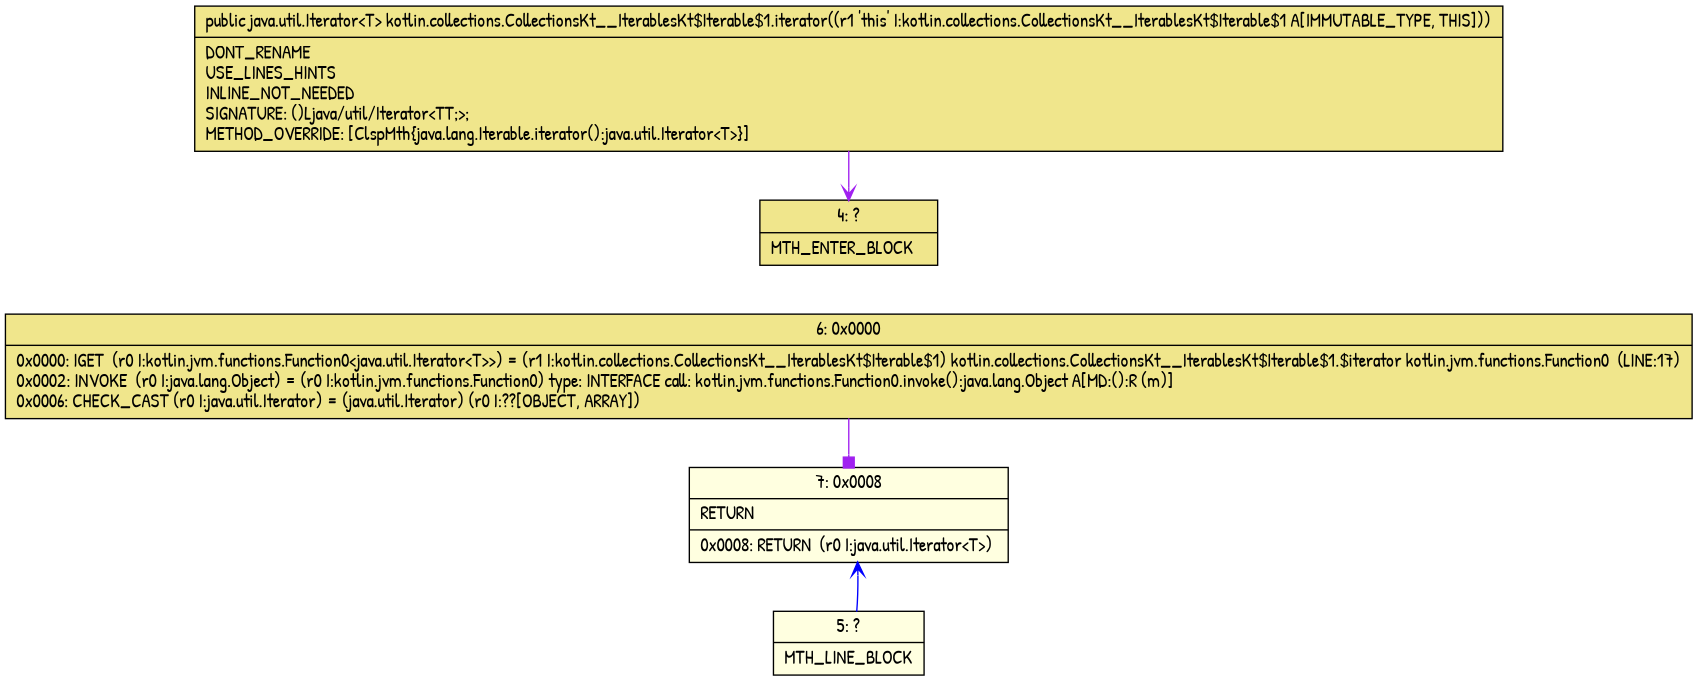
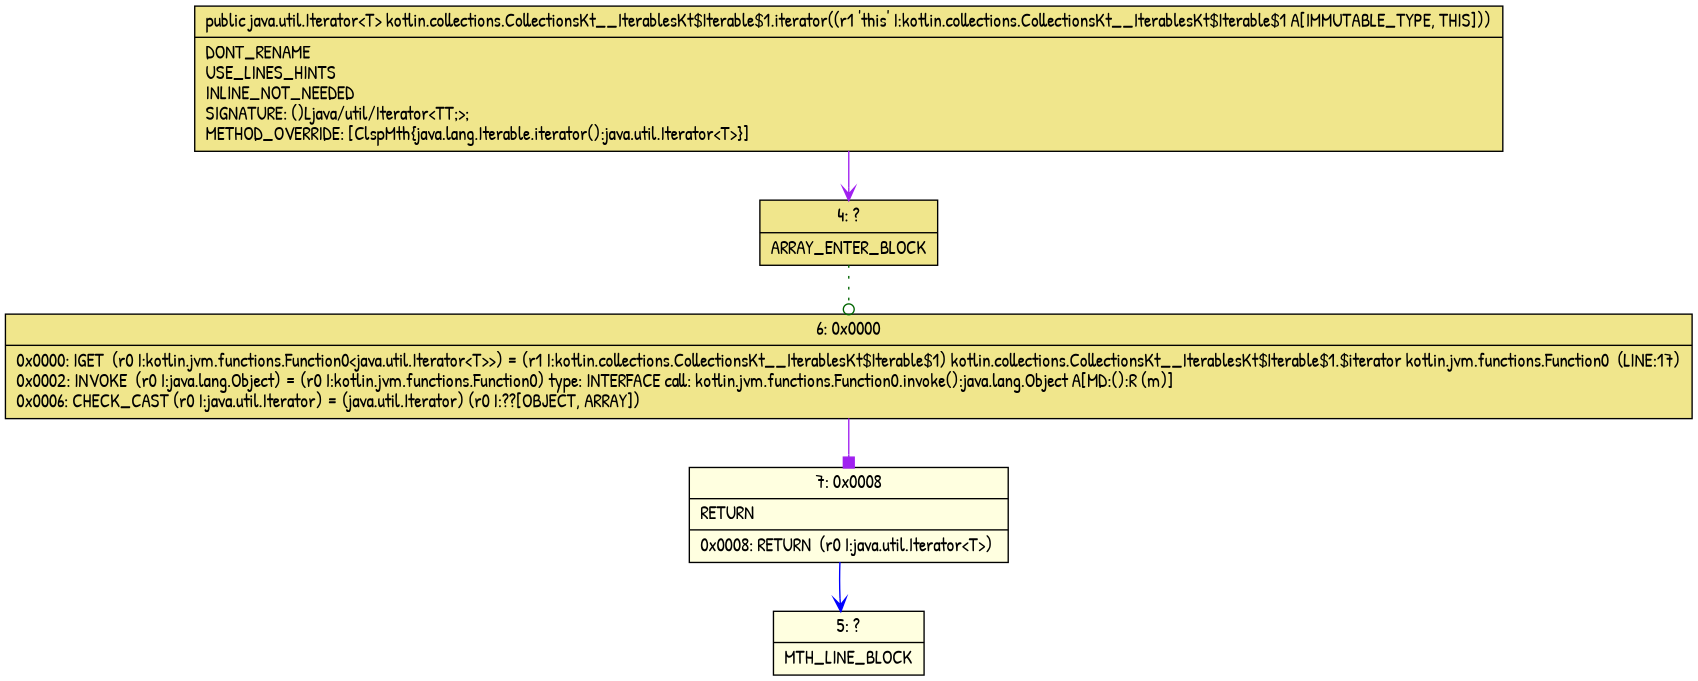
  digraph {
    fontname="Patrick Hand"
    node [fillcolor=khaki fontname="Patrick Hand" shape=record style=filled]
    edge [arrowhead=vee color=purple fontname="Patrick Hand" style=solid]
-   n1 [label="{4\:\ ?|MTH_ENTER_BLOCK\l}"]
+   n1 [label="{4\:\ ?|ARRAY_ENTER_BLOCK\l}"]
    n2 [label="{6\:\ 0x0000|0x0000: IGET  (r0 I:kotlin.jvm.functions.Function0\<java.util.Iterator\<T\>\>) = (r1 I:kotlin.collections.CollectionsKt__IterablesKt$Iterable$1) kotlin.collections.CollectionsKt__IterablesKt$Iterable$1.$iterator kotlin.jvm.functions.Function0  (LINE:17)\l0x0002: INVOKE  (r0 I:java.lang.Object) = (r0 I:kotlin.jvm.functions.Function0) type: INTERFACE call: kotlin.jvm.functions.Function0.invoke():java.lang.Object A[MD:():R (m)]\l0x0006: CHECK_CAST (r0 I:java.util.Iterator) = (java.util.Iterator) (r0 I:??[OBJECT, ARRAY]) \l}"]
    n3 [fillcolor=lightyellow label="{7\:\ 0x0008|RETURN\l|0x0008: RETURN  (r0 I:java.util.Iterator\<T\>) \l}"]
    n4 [fillcolor=lightyellow label="{5\:\ ?|MTH_LINE_BLOCK\l}"]
    n5 [label="{public java.util.Iterator\<T\> kotlin.collections.CollectionsKt__IterablesKt$Iterable$1.iterator((r1 'this' I:kotlin.collections.CollectionsKt__IterablesKt$Iterable$1 A[IMMUTABLE_TYPE, THIS]))  | DONT_RENAME\lUSE_LINES_HINTS\lINLINE_NOT_NEEDED\lSIGNATURE: ()Ljava\/util\/Iterator\<TT;\>;\lMETHOD_OVERRIDE: [ClspMth\{java.lang.Iterable.iterator():java.util.Iterator\<T\>\}]\l}"]
+   n1 -> n2 [arrowhead=odot color=darkgreen style=dotted]
    n2 -> n3 [arrowhead=box]
-   n4 -> n3 [color=blue]
+   n3 -> n4 [color=blue]
    n5 -> n1
  }
